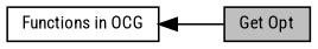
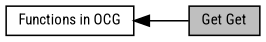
  digraph {
    rankdir=LR
    fontname="Roboto Condensed"
    node [color=black fontname="Roboto Condensed" fontsize=10 shape=box style=filled]
    n1 [fillcolor=white height=0.2 label="Functions in OCG" width=0.4]
-   n2 [fillcolor=grey75 fontcolor=black height=0.2 label="Get Opt" width=0.4]
+   n2 [fillcolor=grey75 fontcolor=black height=0.2 label="Get Get" width=0.4]
    n1 -> n2 [dir=back fontname="Roboto Condensed" fontsize=10 labelfontname=Helvetica labelfontsize=10 shape=plaintext style=solid]
  }
